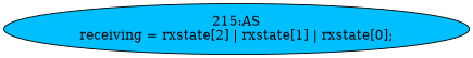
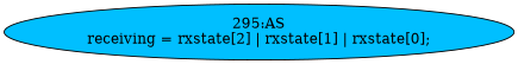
  strict digraph {
-   n1 [ast="<pyverilog.vparser.ast.Assign object at 0x7fcfe02a9f10>" def_var="['receiving']" fillcolor=deepskyblue label="215:AS\nreceiving = rxstate[2] | rxstate[1] | rxstate[0];" statements="[]" style=filled typ=Assign use_var="['rxstate', 'rxstate', 'rxstate']"]
+   n1 [ast="<pyverilog.vparser.ast.Assign object at 0x7fcfe02a9f10>" def_var="['receiving']" fillcolor=deepskyblue label="295:AS\nreceiving = rxstate[2] | rxstate[1] | rxstate[0];" statements="[]" style=filled typ=Assign use_var="['rxstate', 'rxstate', 'rxstate']"]
  }
